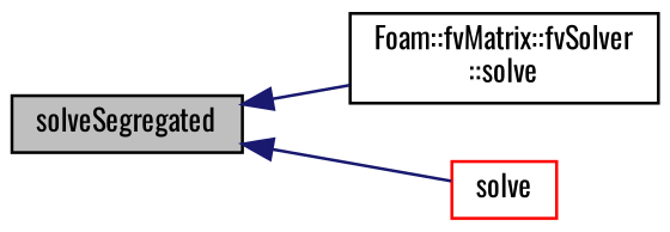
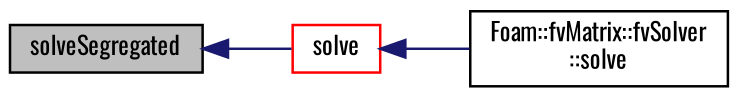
  digraph {
    fontname=Oswald
    rankdir=LR
    node [color=black fontname=Oswald fontsize=10 shape=record]
    edge [color=midnightblue dir=back fontname=Oswald fontsize=10 labelfontname=Helvetica labelfontsize=10 style=solid]
    n1 [fillcolor=grey75 fontcolor=black height=0.2 label=solveSegregated style=filled width=0.4]
    n2 [height=0.2 label="Foam::fvMatrix::fvSolver\l::solve" width=0.4]
    n3 [color=red height=0.2 label=solve width=0.4]
-   n1 -> n2
+   n3 -> n2
    n1 -> n3
  }
